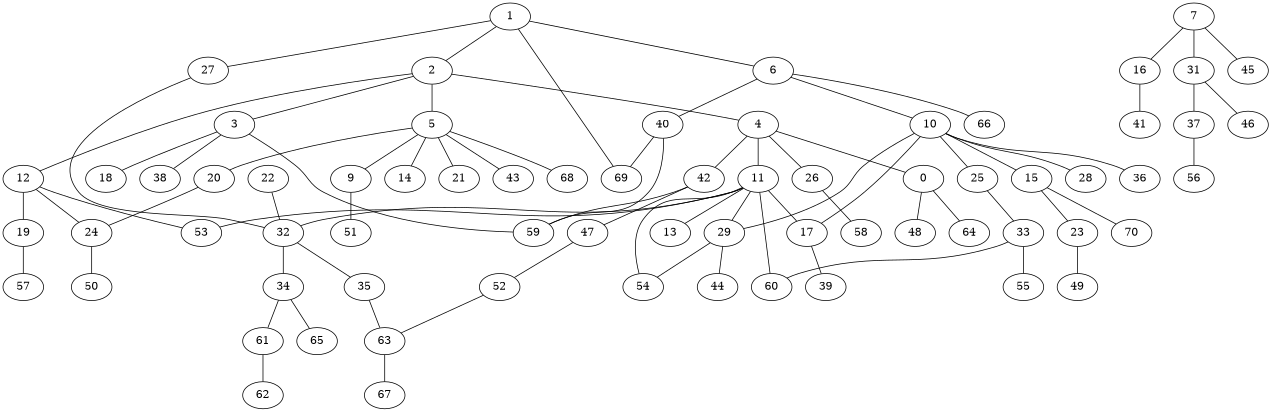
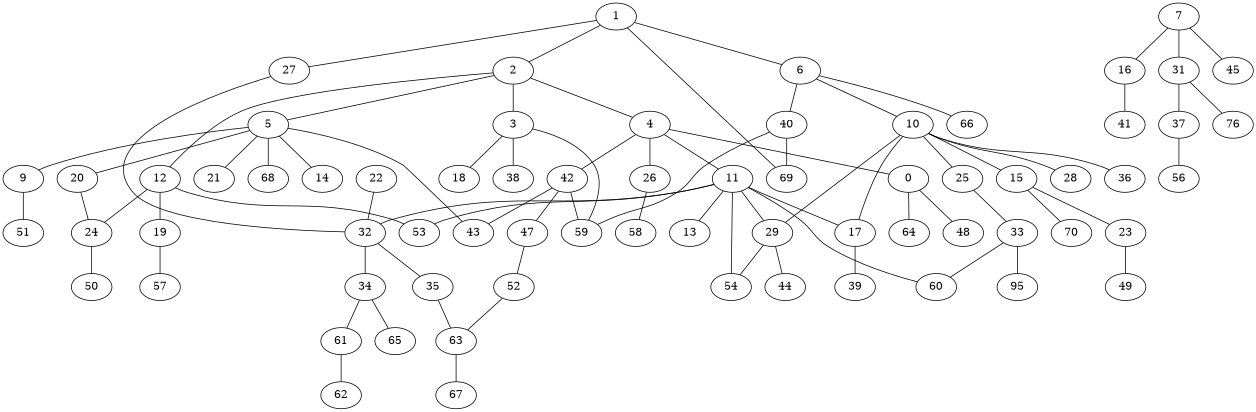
  graph {
    1
    2
    6
    27
    69
    3
    4
    5
    12
    10
    40
    66
    32
    18
    38
    59
    n17 [label=0]
    11
    26
    42
    9
    14
    20
    21
    43
    68
    53
    19
    24
    7
    16
    31
    45
    17
    29
    15
    25
    28
    36
    34
    35
    48
    64
    13
    54
    60
    58
    47
    51
    57
    22
    50
    39
    44
    52
    41
    37
-   46
+   46 [label=76]
    23
    70
    33
    56
    49
-   55
+   55 [label=95]
    61
    65
    63
    62
    67
    1 -- 2
    1 -- 6
    1 -- 27
    1 -- 69
    2 -- 3
    2 -- 4
    2 -- 5
    2 -- 12
    6 -- 10
    6 -- 40
    6 -- 66
    27 -- 32
    3 -- 18
    3 -- 38
    3 -- 59
    4 -- n17
    4 -- 11
    4 -- 26
    4 -- 42
    5 -- 9
    5 -- 14
    5 -- 20
    5 -- 21
    5 -- 43
    5 -- 68
    12 -- 53
    12 -- 19
    12 -- 24
    10 -- 17
    10 -- 29
    10 -- 15
    10 -- 25
    10 -- 28
    10 -- 36
    40 -- 69
    40 -- 59
    32 -- 34
    32 -- 35
    n17 -- 48
    n17 -- 64
    11 -- 32
    11 -- 53
    11 -- 17
    11 -- 29
    11 -- 13
    11 -- 54
    11 -- 60
    26 -- 58
    42 -- 59
+   42 -- 43
    42 -- 47
    9 -- 51
    20 -- 24
    19 -- 57
    24 -- 50
    7 -- 16
    7 -- 31
    7 -- 45
    16 -- 41
    31 -- 37
    31 -- 46
    17 -- 39
    29 -- 54
    29 -- 44
    15 -- 23
    15 -- 70
    25 -- 33
    34 -- 61
    34 -- 65
    35 -- 63
    47 -- 52
    22 -- 32
    52 -- 63
    37 -- 56
    23 -- 49
    33 -- 60
    33 -- 55
    61 -- 62
    63 -- 67
  }
